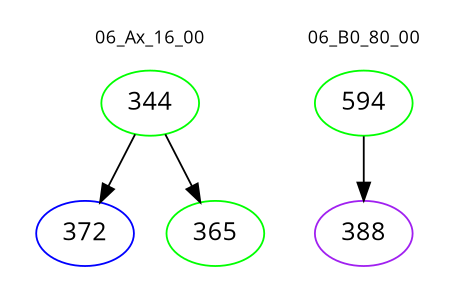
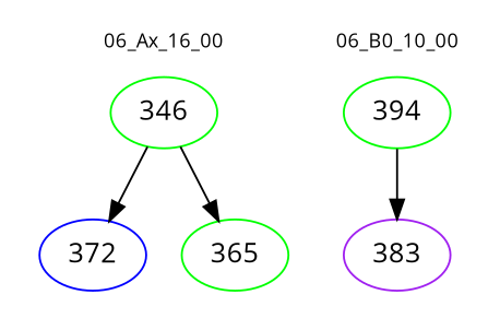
  digraph {
    fontname="Open Sans"
    node [color=green fontname="Open Sans"]
    edge [color=black fontname="Open Sans"]
-   n1 [label=344]
+   n1 [label=346]
    n2 [color=blue label=372]
    n3 [label=365]
-   n4 [label=594]
-   n5 [color=purple label=388]
+   n4 [label=394]
+   n5 [color=purple label=383]
    subgraph cluster_1 {
      color=white
      fontsize=10
      label="06_Ax_16_00"
      n1
      n2
      n3
    }
    subgraph cluster_2 {
      color=white
      fontsize=10
-     label="06_B0_80_00"
+     label="06_B0_10_00"
      n4
      n5
    }
    n1 -> n2
    n1 -> n3
    n4 -> n5
  }
